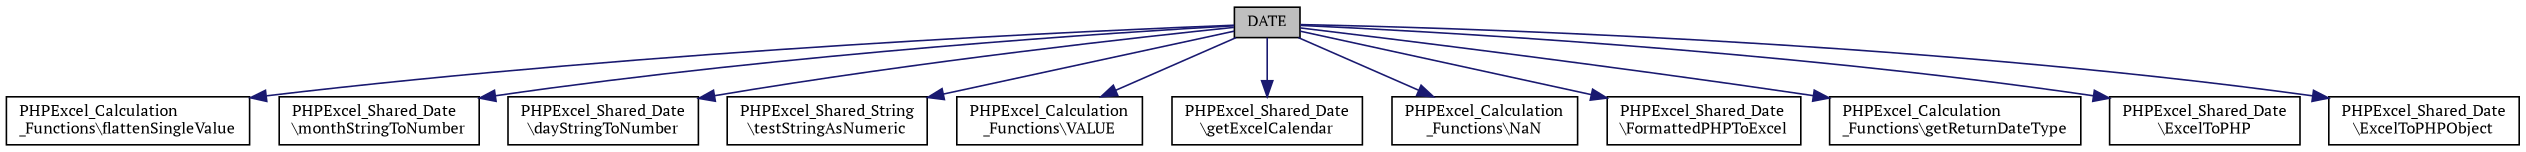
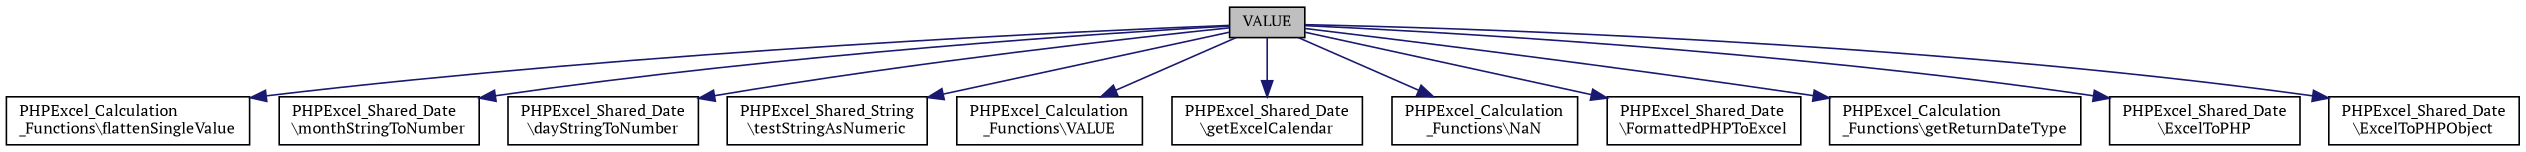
  digraph {
    rankdir=TB
    fontname="PT Serif"
    node [color=black fillcolor=white fontname="PT Serif" fontsize=10 shape=record style=filled]
    edge [color=midnightblue fontname="PT Serif" fontsize=10 labelfontname=Helvetica labelfontsize=10 style=solid]
-   n1 [fillcolor=grey75 fontcolor=black height=0.2 label=DATE width=0.4]
+   n1 [fillcolor=grey75 fontcolor=black height=0.2 label=VALUE width=0.4]
    n2 [height=0.2 label="PHPExcel_Calculation\l_Functions\\flattenSingleValue" width=0.4]
    n3 [height=0.2 label="PHPExcel_Shared_Date\l\\monthStringToNumber" width=0.4]
    n4 [height=0.2 label="PHPExcel_Shared_Date\l\\dayStringToNumber" width=0.4]
    n5 [height=0.2 label="PHPExcel_Shared_String\l\\testStringAsNumeric" width=0.4]
    n6 [height=0.2 label="PHPExcel_Calculation\l_Functions\\VALUE" width=0.4]
    n7 [height=0.2 label="PHPExcel_Shared_Date\l\\getExcelCalendar" width=0.4]
    Node7 [height=0.2 label="PHPExcel_Calculation\l_Functions\\NaN" width=0.4]
    n9 [height=0.2 label="PHPExcel_Shared_Date\l\\FormattedPHPToExcel" width=0.4]
    n10 [height=0.2 label="PHPExcel_Calculation\l_Functions\\getReturnDateType" width=0.4]
    n11 [height=0.2 label="PHPExcel_Shared_Date\l\\ExcelToPHP" width=0.4]
    n12 [height=0.2 label="PHPExcel_Shared_Date\l\\ExcelToPHPObject" width=0.4]
    n1 -> n2
    n1 -> n3
    n1 -> n4
    n1 -> n5
    n1 -> n6
    n1 -> n7
    n1 -> Node7
    n1 -> n9
    n1 -> n10
    n1 -> n11
    n1 -> n12
  }
